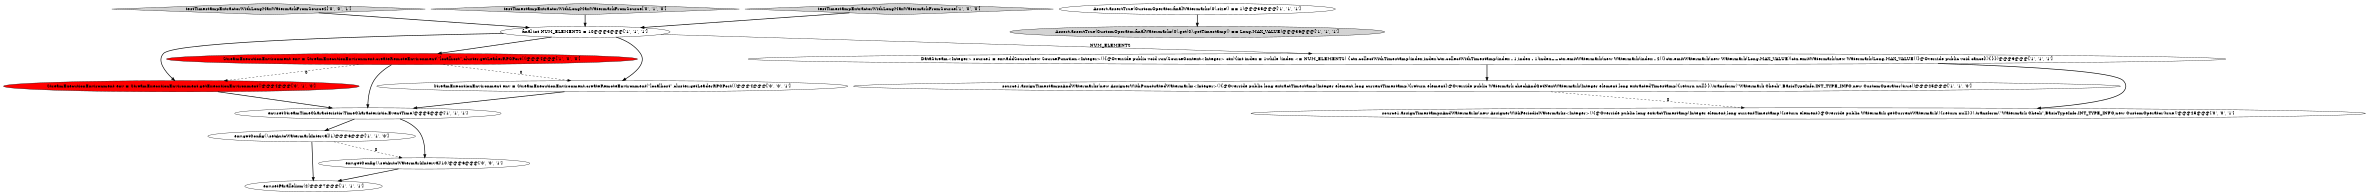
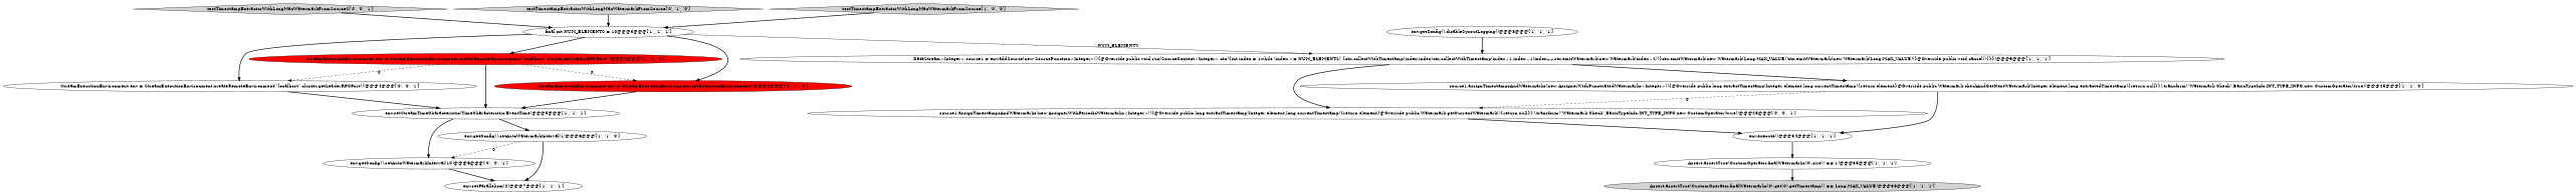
  digraph {
    node [fillcolor=white shape=ellipse style=filled]
    edge [style=bold]
    n1 [fillcolor=lightgray label="testTimestampExtractorWithLongMaxWatermarkFromSource2['0', '0', '1']" shape=diamond]
    n2 [label="final int NUM_ELEMENTS = 10@@@3@@@['1', '1', '1']"]
    n3 [label="StreamExecutionEnvironment env = StreamExecutionEnvironment.createRemoteEnvironment(\"localhost\",cluster.getLeaderRPCPort())@@@4@@@['0', '0', '1']"]
    n4 [fillcolor=red label="StreamExecutionEnvironment env = StreamExecutionEnvironment.getExecutionEnvironment()@@@4@@@['0', '1', '0']"]
    n5 [label="DataStream<Integer> source1 = env.addSource(new SourceFunction<Integer>(){@Override public void run(SourceContext<Integer> ctx){int index = 1while (index <= NUM_ELEMENTS) {ctx.collectWithTimestamp(index,index)ctx.collectWithTimestamp(index - 1,index - 1)index++ctx.emitWatermark(new Watermark(index - 2))}ctx.emitWatermark(new Watermark(Long.MAX_VALUE))ctx.emitWatermark(new Watermark(Long.MAX_VALUE))}@Override public void cancel(){}})@@@9@@@['1', '1', '1']"]
    n6 [fillcolor=red label="StreamExecutionEnvironment env = StreamExecutionEnvironment.createRemoteEnvironment(\"localhost\",cluster.getLeaderRPCPort())@@@4@@@['1', '0', '0']"]
    n7 [label="env.setParallelism(2)@@@7@@@['1', '1', '1']"]
+   n8 [label="env.getConfig().disableSysoutLogging()@@@8@@@['1', '1', '1']"]
    n9 [label="env.setStreamTimeCharacteristic(TimeCharacteristic.EventTime)@@@5@@@['1', '1', '1']"]
    n10 [label="env.getConfig().setAutoWatermarkInterval(1)@@@6@@@['1', '1', '0']"]
    n11 [label="env.getConfig().setAutoWatermarkInterval(10)@@@6@@@['0', '0', '1']"]
    n12 [label="source1.assignTimestampsAndWatermarks(new AssignerWithPeriodicWatermarks<Integer>(){@Override public long extractTimestamp(Integer element,long currentTimestamp){return element}@Override public Watermark getCurrentWatermark(){return null}}).transform(\"Watermark Check\",BasicTypeInfo.INT_TYPE_INFO,new CustomOperator(true))@@@25@@@['0', '0', '1']"]
+   n13 [label="env.execute()@@@34@@@['1', '1', '1']"]
    n14 [label="Assert.assertTrue(CustomOperator.finalWatermarks(0(.size() == 1)@@@35@@@['1', '1', '1']"]
    n15 [label="source1.assignTimestampsAndWatermarks(new AssignerWithPunctuatedWatermarks<Integer>(){@Override public long extractTimestamp(Integer element,long currentTimestamp){return element}@Override public Watermark checkAndGetNextWatermark(Integer element,long extractedTimestamp){return null}}).transform(\"Watermark Check\",BasicTypeInfo.INT_TYPE_INFO,new CustomOperator(true))@@@25@@@['1', '1', '0']"]
    n16 [fillcolor=lightgray label="Assert.assertTrue(CustomOperator.finalWatermarks(0(.get(0).getTimestamp() == Long.MAX_VALUE)@@@36@@@['1', '1', '1']"]
    n17 [fillcolor=lightgray label="testTimestampExtractorWithLongMaxWatermarkFromSource['0', '1', '0']" shape=diamond]
    n18 [fillcolor=lightgray label="testTimestampExtractorWithLongMaxWatermarkFromSource['1', '0', '0']" shape=diamond]
    n1 -> n2
    n2 -> n3
    n2 -> n4
    n2 -> n5 [label=NUM_ELEMENTS style=solid]
    n2 -> n6
    n3 -> n9
    n4 -> n9
    n5 -> n12
    n5 -> n15
    n6 -> n3 [label=0 style=dashed]
    n6 -> n4 [label=0 style=dashed]
    n6 -> n9
+   n8 -> n5
    n9 -> n10
    n9 -> n11
    n10 -> n7
    n10 -> n11 [label=0 style=dashed]
    n11 -> n7
+   n12 -> n13
+   n13 -> n14
    n14 -> n16
    n15 -> n12 [label=0 style=dashed]
+   n15 -> n13
    n17 -> n2
    n18 -> n2
  }
